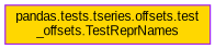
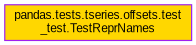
  digraph {
    rankdir=LR
    fontname="Liberation Sans"
-   n1 [color=purple fillcolor=gold fontname="Liberation Sans" fontsize=10 height=0.2 label="pandas.tests.tseries.offsets.test\l_offsets.TestReprNames" shape=box style=filled width=0.4]
+   n1 [color=purple fillcolor=gold fontname="Liberation Sans" fontsize=10 height=0.2 label="pandas.tests.tseries.offsets.test\l_test.TestReprNames" shape=box style=filled width=0.4]
  }
